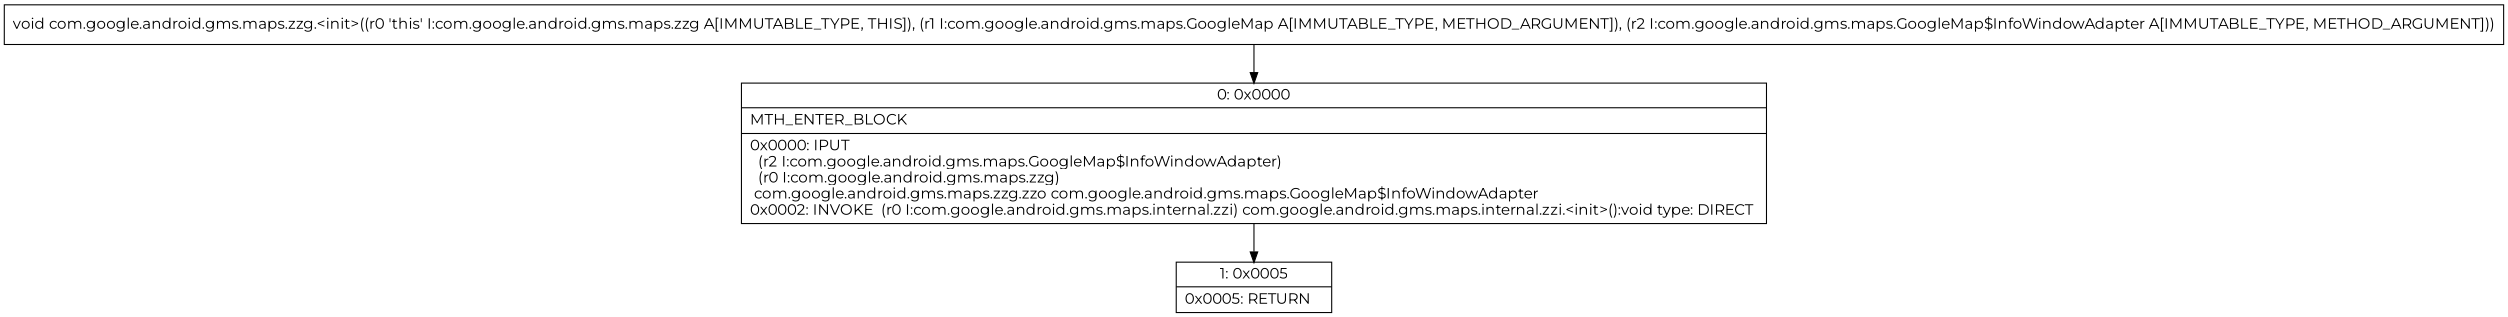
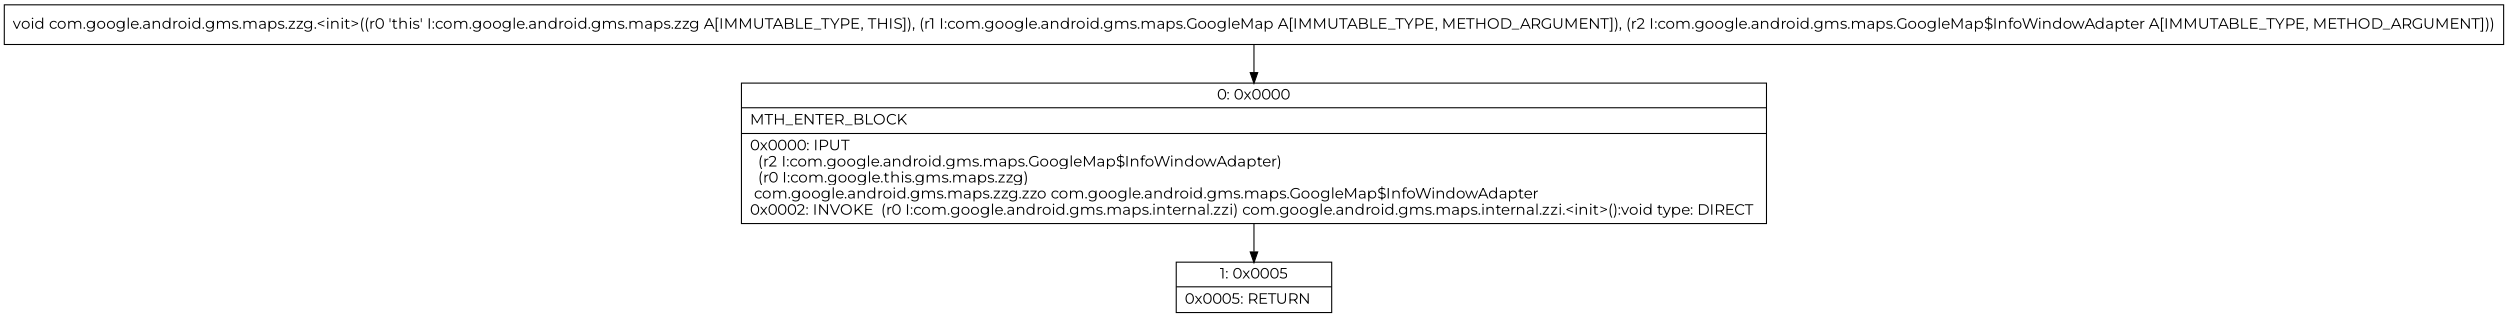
  digraph {
    fontname=Montserrat
    node [shape=record fontname=Montserrat]
    edge [fontname=Montserrat]
-   n1 [label="{0\:\ 0x0000|MTH_ENTER_BLOCK\l|0x0000: IPUT  \l  (r2 I:com.google.android.gms.maps.GoogleMap$InfoWindowAdapter)\l  (r0 I:com.google.android.gms.maps.zzg)\l com.google.android.gms.maps.zzg.zzo com.google.android.gms.maps.GoogleMap$InfoWindowAdapter \l0x0002: INVOKE  (r0 I:com.google.android.gms.maps.internal.zzi) com.google.android.gms.maps.internal.zzi.\<init\>():void type: DIRECT \l}"]
+   n1 [label="{0\:\ 0x0000|MTH_ENTER_BLOCK\l|0x0000: IPUT  \l  (r2 I:com.google.android.gms.maps.GoogleMap$InfoWindowAdapter)\l  (r0 I:com.google.this.gms.maps.zzg)\l com.google.android.gms.maps.zzg.zzo com.google.android.gms.maps.GoogleMap$InfoWindowAdapter \l0x0002: INVOKE  (r0 I:com.google.android.gms.maps.internal.zzi) com.google.android.gms.maps.internal.zzi.\<init\>():void type: DIRECT \l}"]
    n2 [label="{1\:\ 0x0005|0x0005: RETURN   \l}"]
    n3 [label="{void com.google.android.gms.maps.zzg.\<init\>((r0 'this' I:com.google.android.gms.maps.zzg A[IMMUTABLE_TYPE, THIS]), (r1 I:com.google.android.gms.maps.GoogleMap A[IMMUTABLE_TYPE, METHOD_ARGUMENT]), (r2 I:com.google.android.gms.maps.GoogleMap$InfoWindowAdapter A[IMMUTABLE_TYPE, METHOD_ARGUMENT])) }"]
    n1 -> n2
    n3 -> n1
  }
